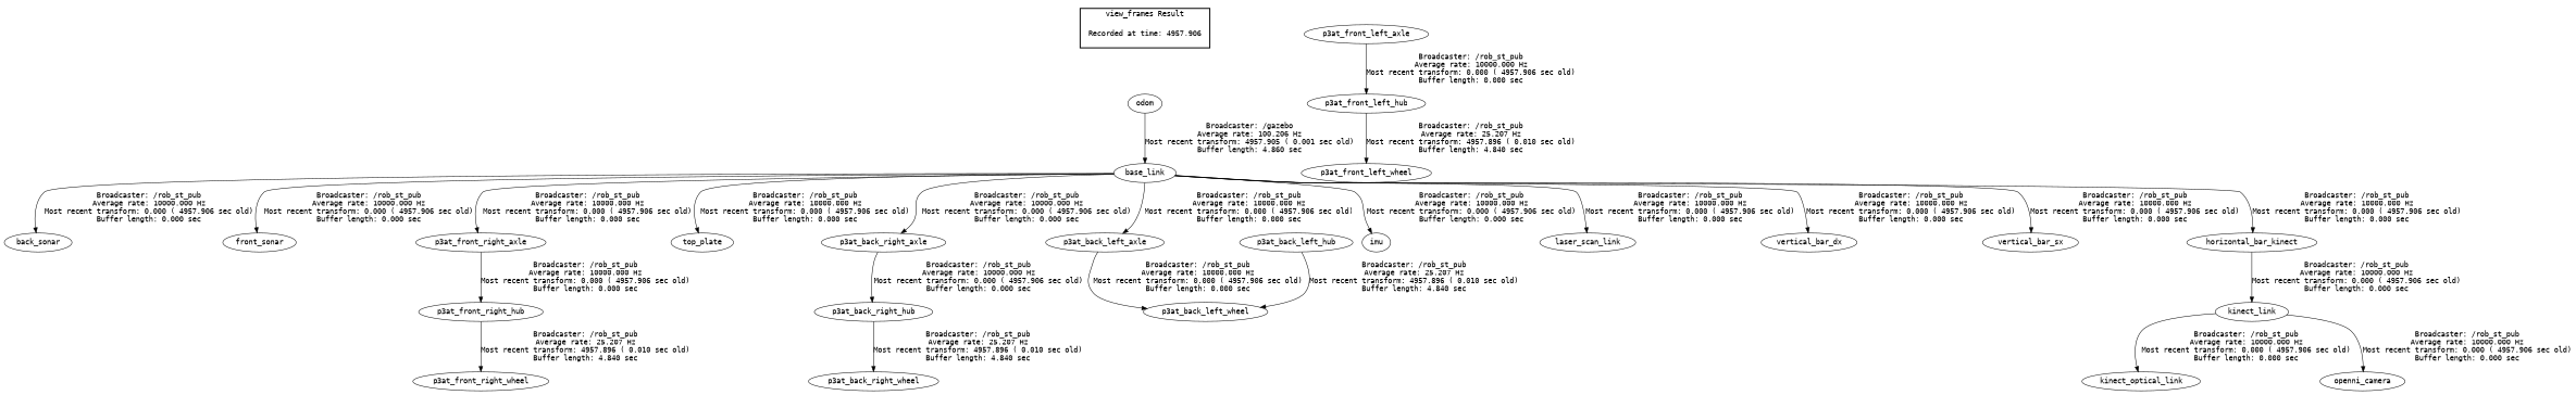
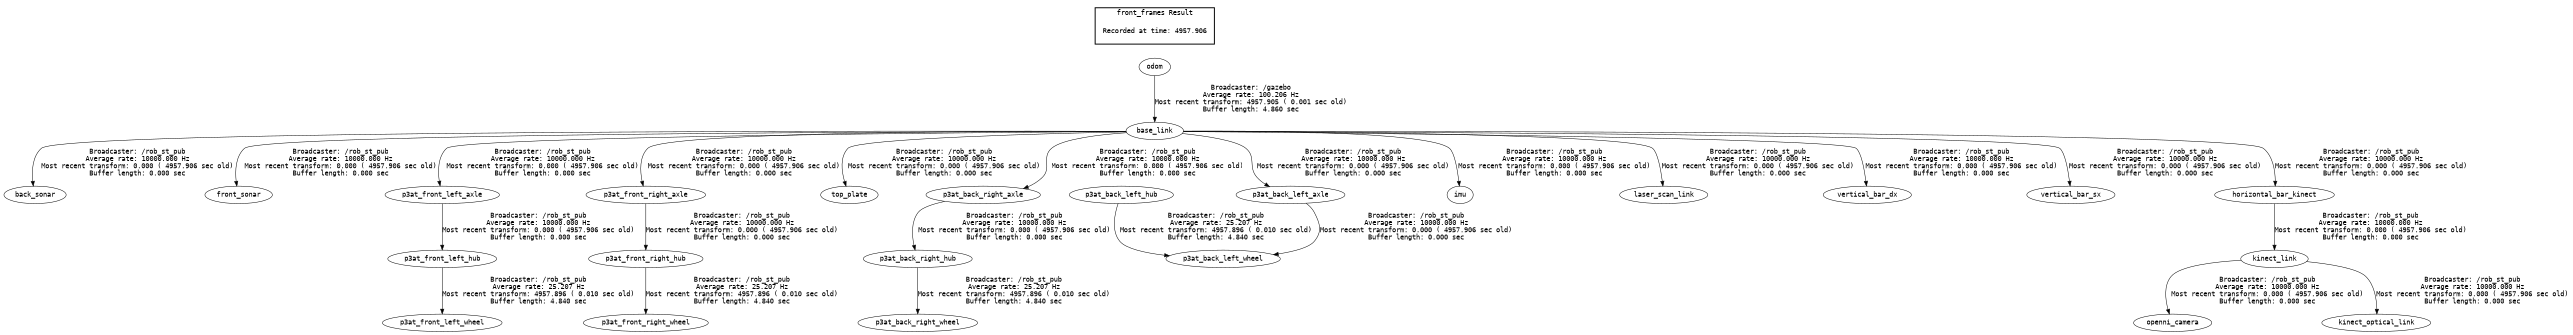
  digraph {
    fontname="DejaVu Sans Mono"
    node [fontname="DejaVu Sans Mono"]
    edge [fontname="DejaVu Sans Mono"]
    "Recorded at time: 4957.906" [shape=plaintext]
    odom
    base_link
    back_sonar
    front_sonar
    p3at_front_left_axle
    p3at_front_right_axle
    top_plate
    p3at_back_left_axle
    p3at_back_right_axle
    horizontal_bar_kinect
    imu
    laser_scan_link
    vertical_bar_dx
    vertical_bar_sx
    p3at_front_left_hub
    p3at_front_right_hub
    p3at_back_left_wheel
    p3at_back_right_hub
    kinect_link
    p3at_front_left_wheel
    p3at_front_right_wheel
    p3at_back_left_hub
    p3at_back_right_wheel
    kinect_optical_link
    openni_camera
    subgraph cluster_1 {
      color=black
-     label="view_frames Result"
+     label="front_frames Result"
      style=bold
      "Recorded at time: 4957.906"
    }
    "Recorded at time: 4957.906" -> odom [style=invis]
    odom -> base_link [label="Broadcaster: /gazebo\nAverage rate: 100.206 Hz\nMost recent transform: 4957.905 ( 0.001 sec old)\nBuffer length: 4.860 sec\n"]
    base_link -> back_sonar [label="Broadcaster: /rob_st_pub\nAverage rate: 10000.000 Hz\nMost recent transform: 0.000 ( 4957.906 sec old)\nBuffer length: 0.000 sec\n"]
    base_link -> front_sonar [label="Broadcaster: /rob_st_pub\nAverage rate: 10000.000 Hz\nMost recent transform: 0.000 ( 4957.906 sec old)\nBuffer length: 0.000 sec\n"]
+   base_link -> p3at_front_left_axle [label="Broadcaster: /rob_st_pub\nAverage rate: 10000.000 Hz\nMost recent transform: 0.000 ( 4957.906 sec old)\nBuffer length: 0.000 sec\n"]
    base_link -> p3at_front_right_axle [label="Broadcaster: /rob_st_pub\nAverage rate: 10000.000 Hz\nMost recent transform: 0.000 ( 4957.906 sec old)\nBuffer length: 0.000 sec\n"]
    base_link -> top_plate [label="Broadcaster: /rob_st_pub\nAverage rate: 10000.000 Hz\nMost recent transform: 0.000 ( 4957.906 sec old)\nBuffer length: 0.000 sec\n"]
    base_link -> p3at_back_left_axle [label="Broadcaster: /rob_st_pub\nAverage rate: 10000.000 Hz\nMost recent transform: 0.000 ( 4957.906 sec old)\nBuffer length: 0.000 sec\n"]
    base_link -> p3at_back_right_axle [label="Broadcaster: /rob_st_pub\nAverage rate: 10000.000 Hz\nMost recent transform: 0.000 ( 4957.906 sec old)\nBuffer length: 0.000 sec\n"]
    base_link -> horizontal_bar_kinect [label="Broadcaster: /rob_st_pub\nAverage rate: 10000.000 Hz\nMost recent transform: 0.000 ( 4957.906 sec old)\nBuffer length: 0.000 sec\n"]
    base_link -> imu [label="Broadcaster: /rob_st_pub\nAverage rate: 10000.000 Hz\nMost recent transform: 0.000 ( 4957.906 sec old)\nBuffer length: 0.000 sec\n"]
    base_link -> laser_scan_link [label="Broadcaster: /rob_st_pub\nAverage rate: 10000.000 Hz\nMost recent transform: 0.000 ( 4957.906 sec old)\nBuffer length: 0.000 sec\n"]
    base_link -> vertical_bar_dx [label="Broadcaster: /rob_st_pub\nAverage rate: 10000.000 Hz\nMost recent transform: 0.000 ( 4957.906 sec old)\nBuffer length: 0.000 sec\n"]
    base_link -> vertical_bar_sx [label="Broadcaster: /rob_st_pub\nAverage rate: 10000.000 Hz\nMost recent transform: 0.000 ( 4957.906 sec old)\nBuffer length: 0.000 sec\n"]
    p3at_front_left_axle -> p3at_front_left_hub [label="Broadcaster: /rob_st_pub\nAverage rate: 10000.000 Hz\nMost recent transform: 0.000 ( 4957.906 sec old)\nBuffer length: 0.000 sec\n"]
    p3at_front_right_axle -> p3at_front_right_hub [label="Broadcaster: /rob_st_pub\nAverage rate: 10000.000 Hz\nMost recent transform: 0.000 ( 4957.906 sec old)\nBuffer length: 0.000 sec\n"]
    p3at_back_left_axle -> p3at_back_left_wheel [label="Broadcaster: /rob_st_pub\nAverage rate: 10000.000 Hz\nMost recent transform: 0.000 ( 4957.906 sec old)\nBuffer length: 0.000 sec\n"]
    p3at_back_right_axle -> p3at_back_right_hub [label="Broadcaster: /rob_st_pub\nAverage rate: 10000.000 Hz\nMost recent transform: 0.000 ( 4957.906 sec old)\nBuffer length: 0.000 sec\n"]
    horizontal_bar_kinect -> kinect_link [label="Broadcaster: /rob_st_pub\nAverage rate: 10000.000 Hz\nMost recent transform: 0.000 ( 4957.906 sec old)\nBuffer length: 0.000 sec\n"]
    p3at_front_left_hub -> p3at_front_left_wheel [label="Broadcaster: /rob_st_pub\nAverage rate: 25.207 Hz\nMost recent transform: 4957.896 ( 0.010 sec old)\nBuffer length: 4.840 sec\n"]
    p3at_front_right_hub -> p3at_front_right_wheel [label="Broadcaster: /rob_st_pub\nAverage rate: 25.207 Hz\nMost recent transform: 4957.896 ( 0.010 sec old)\nBuffer length: 4.840 sec\n"]
    p3at_back_right_hub -> p3at_back_right_wheel [label="Broadcaster: /rob_st_pub\nAverage rate: 25.207 Hz\nMost recent transform: 4957.896 ( 0.010 sec old)\nBuffer length: 4.840 sec\n"]
    kinect_link -> kinect_optical_link [label="Broadcaster: /rob_st_pub\nAverage rate: 10000.000 Hz\nMost recent transform: 0.000 ( 4957.906 sec old)\nBuffer length: 0.000 sec\n"]
    kinect_link -> openni_camera [label="Broadcaster: /rob_st_pub\nAverage rate: 10000.000 Hz\nMost recent transform: 0.000 ( 4957.906 sec old)\nBuffer length: 0.000 sec\n"]
    p3at_back_left_hub -> p3at_back_left_wheel [label="Broadcaster: /rob_st_pub\nAverage rate: 25.207 Hz\nMost recent transform: 4957.896 ( 0.010 sec old)\nBuffer length: 4.840 sec\n"]
  }
